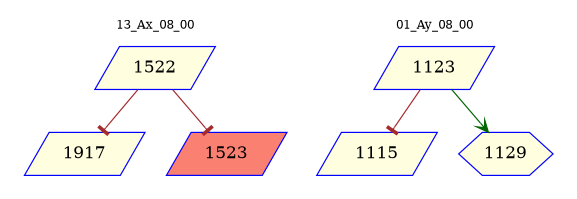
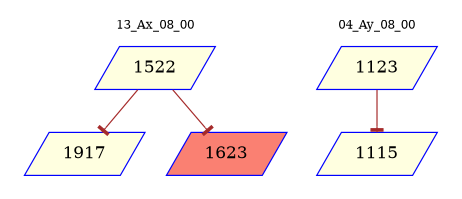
  digraph {
    node [color=blue fillcolor=lightyellow shape=parallelogram style=filled]
    edge [arrowhead=tee color=brown]
    n1 [label=1522]
    n2 [label=1917]
-   n3 [fillcolor=salmon label=1523]
+   n3 [fillcolor=salmon label=1623]
    n4 [label=1123]
    n5 [label=1115]
-   n6 [label=1129 shape=hexagon]
    subgraph cluster_1 {
      color=white
      fontsize=10
      label="13_Ax_08_00"
      n1
      n2
      n3
    }
    subgraph cluster_2 {
      color=white
      fontsize=10
-     label="01_Ay_08_00"
+     label="04_Ay_08_00"
      n4
      n5
-     n6
    }
    n1 -> n2
    n1 -> n3
    n4 -> n5
-   n4 -> n6 [arrowhead=vee color=darkgreen]
  }
